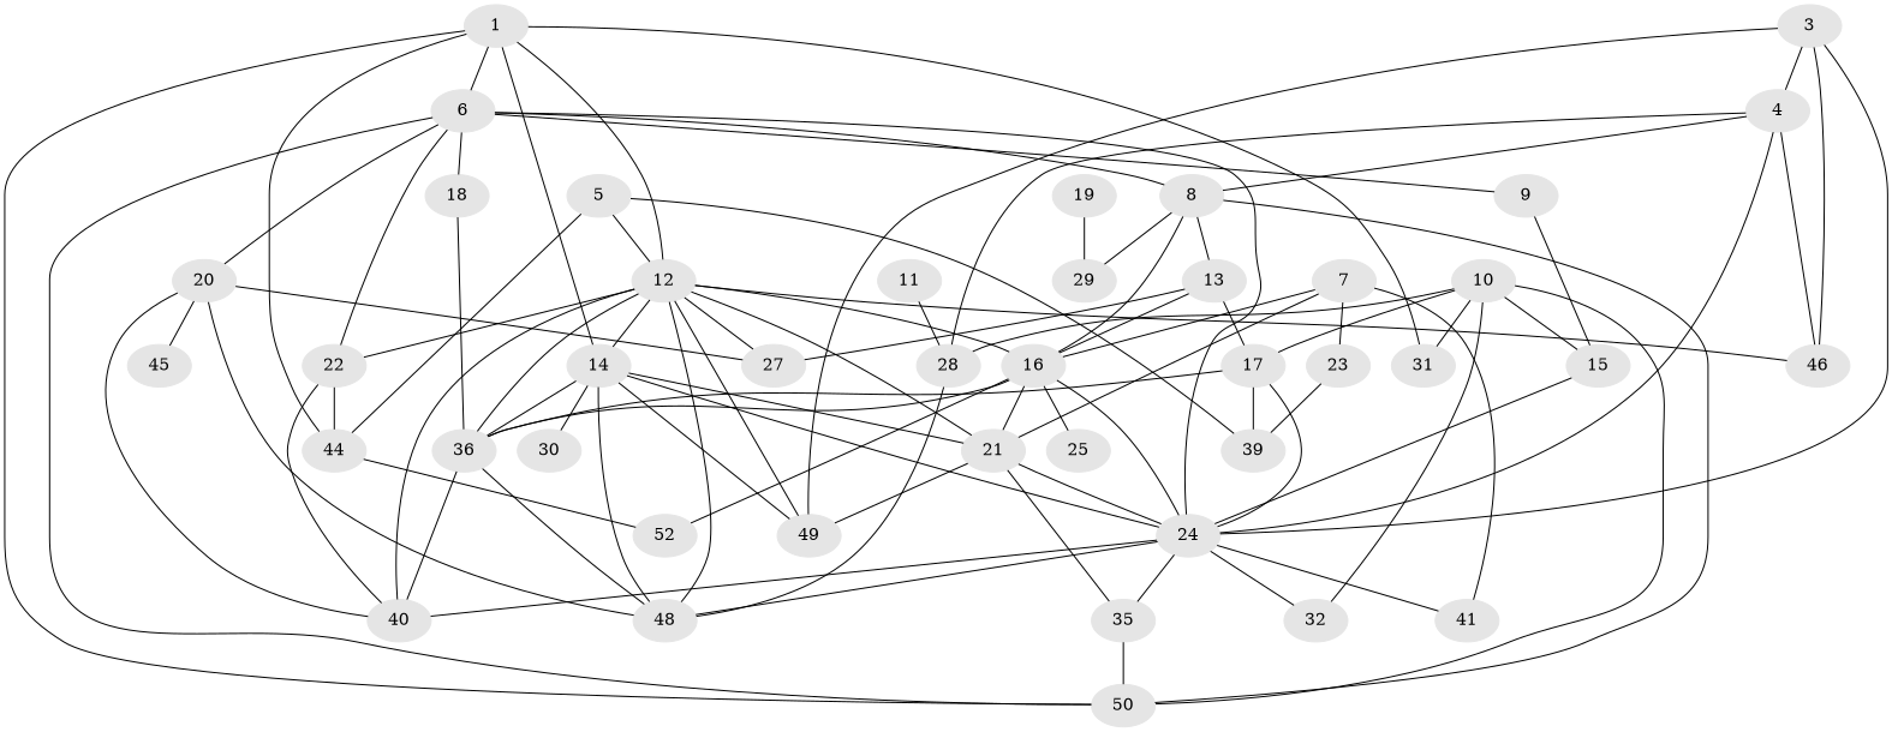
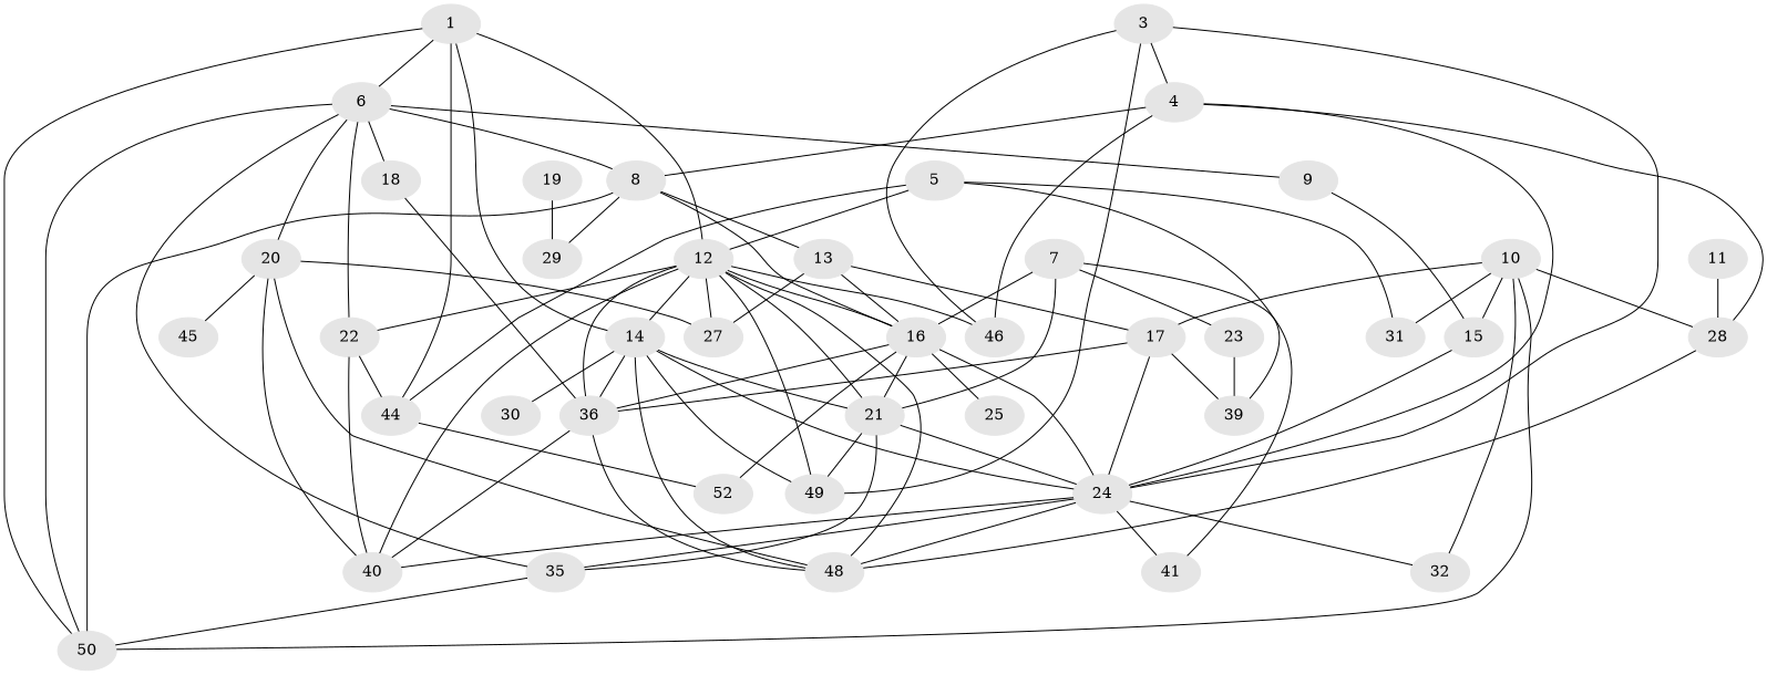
  graph {
    node [color=gray90 style=filled]
    edge [weight=1.0]
    1
    6
    12
    14
    31
    44
    50
    8
    9
    18
    20
    22
    35
    46
    49
    16
    21
    27
    36
    40
    48
    24
    30
    52
    3
    4
    28
    41
    32
    13
    29
    5
    39
    15
    45
    7
    23
    25
    17
    10
    11
    19
    1 -- 6
    1 -- 12
    1 -- 14
-   1 -- 31
+   5 -- 31
    1 -- 44
    1 -- 50
    6 -- 50
    6 -- 8
    6 -- 9
    6 -- 18
    6 -- 20
    6 -- 22
-   6 -- 24
+   6 -- 35
    12 -- 14
    12 -- 22
    12 -- 46
    12 -- 49
    12 -- 16
    12 -- 21
    12 -- 27
    12 -- 36
    12 -- 40
    12 -- 48
    14 -- 49
    14 -- 21
    14 -- 36
    14 -- 48
    14 -- 24 [weight=2.0]
    14 -- 30
    44 -- 52
    8 -- 50
    8 -- 16
    8 -- 13
    8 -- 29
    9 -- 15
    18 -- 36
    20 -- 27
    20 -- 40
    20 -- 48
    20 -- 45
    22 -- 44
    22 -- 40
    35 -- 50
    16 -- 21
    16 -- 36 [weight=2.0]
    16 -- 24
    16 -- 52
    16 -- 25 [weight=2.0]
    21 -- 35
    21 -- 49
    21 -- 24
    36 -- 40
    36 -- 48
    24 -- 35
    24 -- 40
    24 -- 48
    24 -- 41
    24 -- 32
    3 -- 46
    3 -- 49
    3 -- 24
    3 -- 4
    4 -- 8
    4 -- 46 [weight=3.0]
    4 -- 24
    4 -- 28
    28 -- 48
    13 -- 16 [weight=2.0]
    13 -- 27
    13 -- 17
    5 -- 12
    5 -- 44
    5 -- 39
    15 -- 24
    7 -- 16
    7 -- 21
    7 -- 41
    7 -- 23
    23 -- 39
    17 -- 36
    17 -- 24 [weight=2.0]
    17 -- 39
    10 -- 31
    10 -- 50
    10 -- 28
    10 -- 32
    10 -- 15
    10 -- 17
    11 -- 28
    19 -- 29
  }
